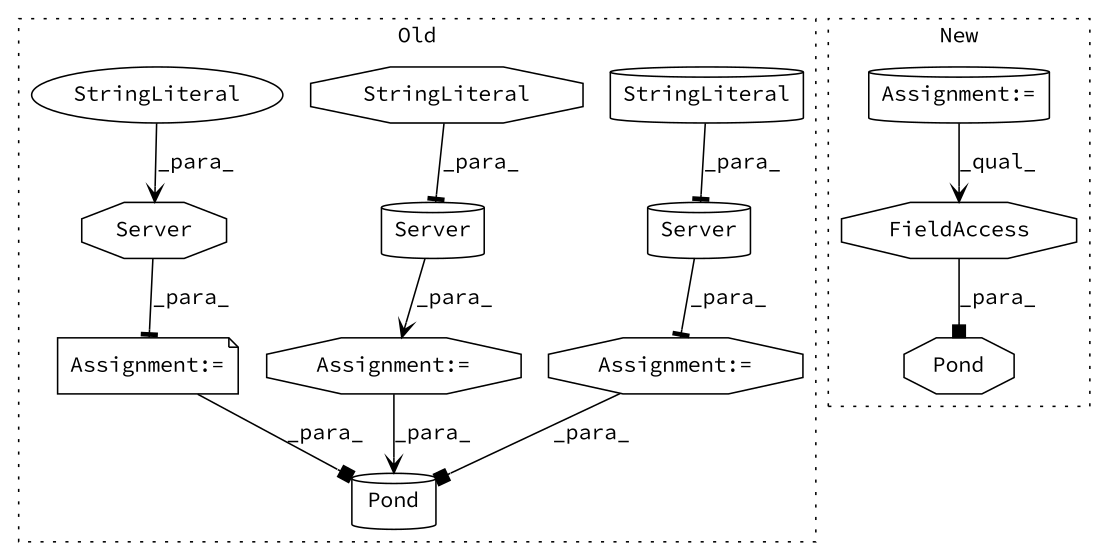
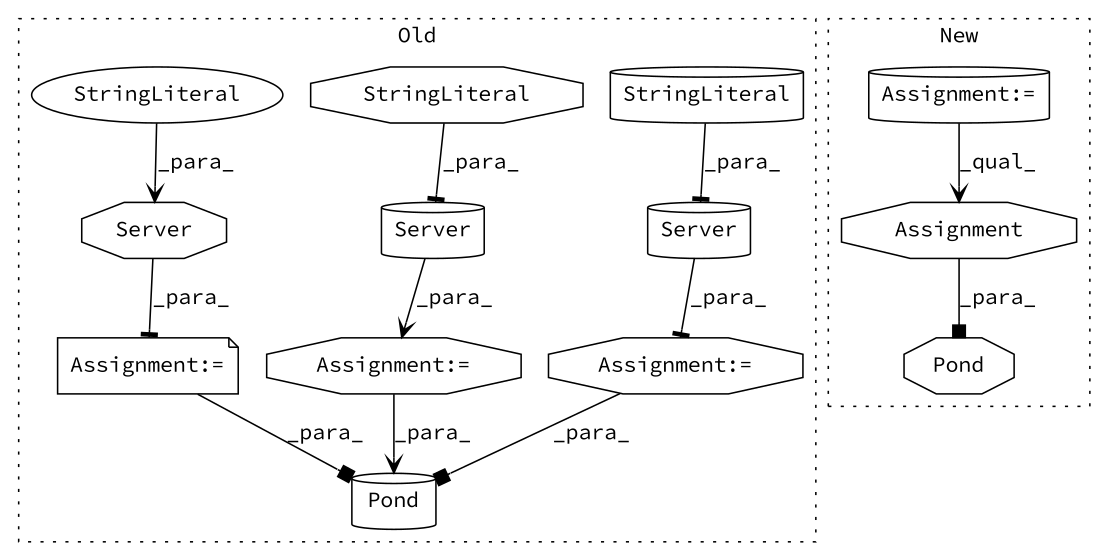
  digraph {
    fontname="Source Code Pro"
    node [a=32 l=1 shape=octagon fontname="Source Code Pro"]
    edge [arrowhead=tee fontname="Source Code Pro"]
    n1 [l="7,1" label=Server s="675,728" shape=cylinder]
    n2 [a=45 l=46 label=StringLiteral s=682 shape=cylinder]
    n3 [a=7 label="Assignment:=" s=674]
    n4 [l="5,1" label=Pond s="889,925" shape=cylinder]
    n5 [l="7,1" label=Server s="743,796" shape=cylinder]
    n6 [a=45 l=46 label=StringLiteral s=750]
    n7 [l="7,1" label=Server s="819,872"]
    n8 [a=45 l=46 label=StringLiteral s=826 shape=ellipse]
    n9 [a=7 label="Assignment:=" s=742]
    n10 [a=7 label="Assignment:=" s=818 shape=note]
    n11 [l="5,1" label=Pond s="574,593"]
-   n12 [a=22 l=14 label=FieldAccess s=579]
+   n12 [a=22 l=14 label=Assignment s=579]
    n13 [a=7 label="Assignment:=" s=522 shape=cylinder]
    subgraph cluster_1 {
      label=Old
      style=dotted
      n1
      n2
      n3
      n4
      n5
      n6
      n7
      n8
      n9
      n10
    }
    subgraph cluster_2 {
      label=New
      style=dotted
      n11
      n12
      n13
    }
    n1 -> n3 [label=_para_]
    n2 -> n1 [label=_para_]
    n3 -> n4 [label=_para_ arrowhead=box]
    n5 -> n9 [label=_para_ arrowhead=vee]
    n6 -> n5 [label=_para_]
    n7 -> n10 [label=_para_]
    n8 -> n7 [label=_para_ arrowhead=vee]
    n9 -> n4 [label=_para_ arrowhead=vee]
    n10 -> n4 [label=_para_ arrowhead=box]
    n12 -> n11 [label=_para_ arrowhead=box]
    n13 -> n12 [label=_qual_ arrowhead=vee]
  }
